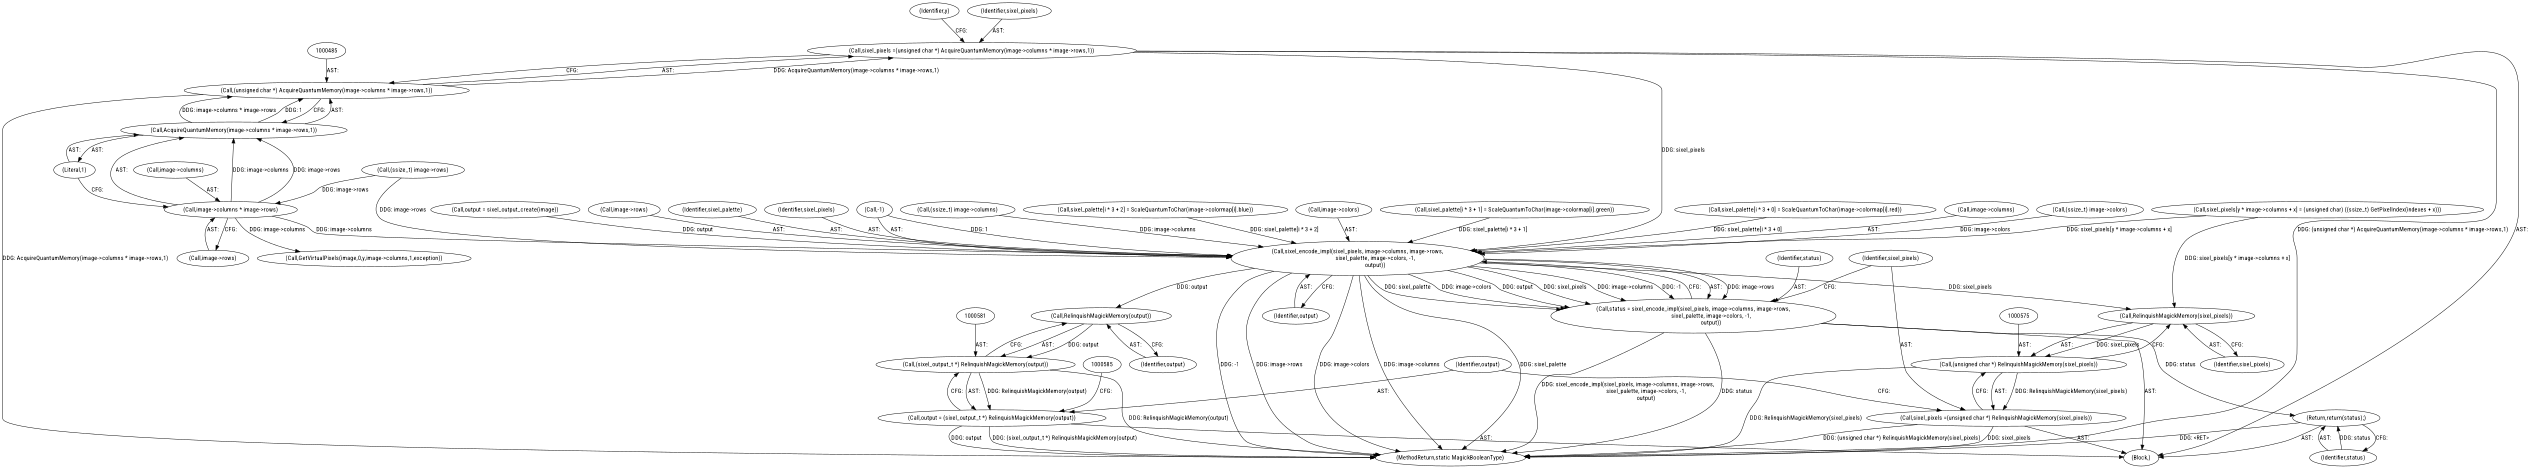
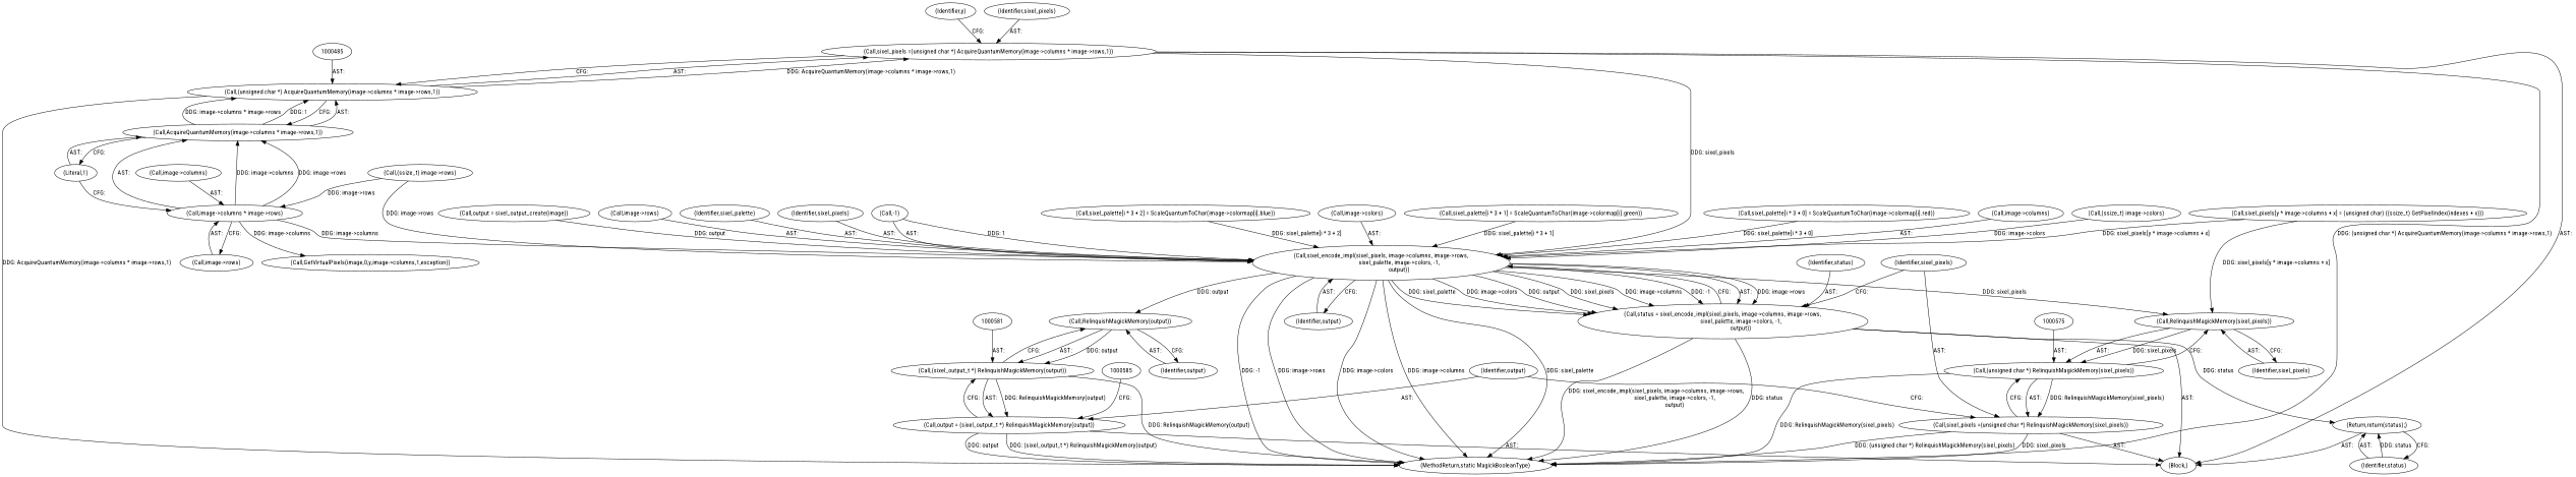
  digraph {
    fontname="Roboto Condensed"
    node [fontname="Roboto Condensed"]
    edge [fontname="Roboto Condensed"]
    n1 [label="(Call,sixel_pixels =(unsigned char *) AcquireQuantumMemory(image->columns * image->rows,1))"]
    n2 [label="(Call,(unsigned char *) AcquireQuantumMemory(image->columns * image->rows,1))"]
    n3 [label="(Call,sixel_encode_impl(sixel_pixels, image->columns, image->rows,\n                          sixel_palette, image->colors, -1,\n                          output))"]
    n4 [label="(MethodReturn,static MagickBooleanType)"]
    n5 [label="(Block,)"]
    n6 [label="(Call,AcquireQuantumMemory(image->columns * image->rows,1))"]
    n7 [label="(Call,status = sixel_encode_impl(sixel_pixels, image->columns, image->rows,\n                          sixel_palette, image->colors, -1,\n                          output))"]
    n8 [label="(Call,RelinquishMagickMemory(sixel_pixels))"]
    n9 [label="(Call,RelinquishMagickMemory(output))"]
    n10 [label="(Identifier,output)"]
    n11 [label="(Literal,1)"]
    n12 [label="(Call,image->columns * image->rows)"]
    n13 [label="(Call,image->rows)"]
    n14 [label="(Call,GetVirtualPixels(image,0,y,image->columns,1,exception))"]
    n15 [label="(Call,(ssize_t) image->rows)"]
    n16 [label="(Return,return(status);)"]
    n17 [label="(Call,(unsigned char *) RelinquishMagickMemory(sixel_pixels))"]
    n18 [label="(Identifier,sixel_pixels)"]
    n19 [label="(Call,(sixel_output_t *) RelinquishMagickMemory(output))"]
    n20 [label="(Identifier,output)"]
    n21 [label="(Identifier,status)"]
    n22 [label="(Call,sixel_pixels =(unsigned char *) RelinquishMagickMemory(sixel_pixels))"]
    n23 [label="(Call,output = (sixel_output_t *) RelinquishMagickMemory(output))"]
    n24 [label="(Identifier,y)"]
    n25 [label="(Call,sixel_palette[i * 3 + 0] = ScaleQuantumToChar(image->colormap[i].red))"]
    n26 [label="(Call,image->columns)"]
    n27 [label="(Call,(ssize_t) image->colors)"]
    n28 [label="(Call,output = sixel_output_create(image))"]
    n29 [label="(Call,image->rows)"]
    n30 [label="(Identifier,sixel_palette)"]
    n31 [label="(Identifier,sixel_pixels)"]
    n32 [label="(Identifier,status)"]
    n33 [label="(Call,-1)"]
-   n34 [label="(Call,(ssize_t) image->columns)"]
    n35 [label="(Call,sixel_pixels[y * image->columns + x] = (unsigned char) ((ssize_t) GetPixelIndex(indexes + x)))"]
    n36 [label="(Call,sixel_palette[i * 3 + 2] = ScaleQuantumToChar(image->colormap[i].blue))"]
    n37 [label="(Identifier,sixel_pixels)"]
    n38 [label="(Call,image->columns)"]
    n39 [label="(Call,image->colors)"]
    n40 [label="(Call,sixel_palette[i * 3 + 1] = ScaleQuantumToChar(image->colormap[i].green))"]
    n41 [label="(Identifier,sixel_pixels)"]
    n42 [label="(Identifier,output)"]
    1000485
    1000575
    1000581
    1000585
    n1 -> n2 [label="CFG: "]
    n1 -> n3 [label="DDG: sixel_pixels"]
    n1 -> n4 [label="DDG: (unsigned char *) AcquireQuantumMemory(image->columns * image->rows,1)"]
    n1 -> n5 [label="AST: "]
    n2 -> n1 [label="AST: "]
    n2 -> n1 [label="DDG: AcquireQuantumMemory(image->columns * image->rows,1)"]
    n2 -> n4 [label="DDG: AcquireQuantumMemory(image->columns * image->rows,1)"]
    n2 -> n6 [label="CFG: "]
    n3 -> n4 [label="DDG: -1"]
    n3 -> n4 [label="DDG: image->rows"]
    n3 -> n4 [label="DDG: image->colors"]
    n3 -> n4 [label="DDG: image->columns"]
    n3 -> n4 [label="DDG: sixel_palette"]
    n3 -> n7 [label="AST: "]
    n3 -> n7 [label="DDG: image->rows"]
    n3 -> n7 [label="DDG: sixel_palette"]
    n3 -> n7 [label="DDG: image->colors"]
    n3 -> n7 [label="DDG: output"]
    n3 -> n7 [label="DDG: sixel_pixels"]
    n3 -> n7 [label="DDG: image->columns"]
    n3 -> n7 [label="DDG: -1"]
    n3 -> n8 [label="DDG: sixel_pixels"]
    n3 -> n9 [label="DDG: output"]
    n3 -> n10 [label="CFG: "]
    n6 -> n2 [label="AST: "]
    n6 -> n2 [label="DDG: image->columns * image->rows"]
    n6 -> n2 [label="DDG: 1"]
-   n6 -> n11 [label="AST: "]
+   n6 -> n11 [label="CFG: "]
    n7 -> n3 [label="CFG: "]
    n7 -> n4 [label="DDG: sixel_encode_impl(sixel_pixels, image->columns, image->rows,\n                          sixel_palette, image->colors, -1,\n                          output)"]
    n7 -> n4 [label="DDG: status"]
    n7 -> n5 [label="AST: "]
    n7 -> n16 [label="DDG: status"]
    n8 -> n17 [label="AST: "]
    n8 -> n17 [label="DDG: sixel_pixels"]
    n8 -> n18 [label="CFG: "]
    n9 -> n19 [label="AST: "]
    n9 -> n19 [label="DDG: output"]
    n9 -> n20 [label="CFG: "]
    n10 -> n3 [label="AST: "]
    n11 -> n6 [label="AST: "]
    n11 -> n12 [label="CFG: "]
    n12 -> n3 [label="DDG: image->columns"]
    n12 -> n6 [label="AST: "]
    n12 -> n6 [label="DDG: image->columns"]
    n12 -> n6 [label="DDG: image->rows"]
    n12 -> n13 [label="CFG: "]
    n12 -> n14 [label="DDG: image->columns"]
    n13 -> n12 [label="AST: "]
    n15 -> n3 [label="DDG: image->rows"]
    n15 -> n12 [label="DDG: image->rows"]
-   n16 -> n4 [label="DDG: <RET>"]
    n16 -> n5 [label="AST: "]
    n16 -> n21 [label="CFG: "]
    n17 -> n4 [label="DDG: RelinquishMagickMemory(sixel_pixels)"]
    n17 -> n8 [label="CFG: "]
    n17 -> n22 [label="AST: "]
    n17 -> n22 [label="DDG: RelinquishMagickMemory(sixel_pixels)"]
    n18 -> n8 [label="AST: "]
    n19 -> n4 [label="DDG: RelinquishMagickMemory(output)"]
    n19 -> n9 [label="CFG: "]
    n19 -> n23 [label="AST: "]
    n19 -> n23 [label="DDG: RelinquishMagickMemory(output)"]
    n20 -> n9 [label="AST: "]
    n21 -> n16 [label="AST: "]
    n21 -> n16 [label="DDG: status"]
    n22 -> n4 [label="DDG: (unsigned char *) RelinquishMagickMemory(sixel_pixels)"]
    n22 -> n4 [label="DDG: sixel_pixels"]
    n22 -> n5 [label="AST: "]
    n22 -> n17 [label="CFG: "]
    n23 -> n4 [label="DDG: output"]
    n23 -> n4 [label="DDG: (sixel_output_t *) RelinquishMagickMemory(output)"]
    n23 -> n5 [label="AST: "]
    n23 -> n19 [label="CFG: "]
    n24 -> n1 [label="CFG: "]
    n25 -> n3 [label="DDG: sixel_palette[i * 3 + 0]"]
    n26 -> n3 [label="AST: "]
    n27 -> n3 [label="DDG: image->colors"]
    n28 -> n3 [label="DDG: output"]
    n29 -> n3 [label="AST: "]
    n30 -> n3 [label="AST: "]
    n31 -> n3 [label="AST: "]
    n32 -> n7 [label="AST: "]
    n33 -> n3 [label="AST: "]
    n33 -> n3 [label="DDG: 1"]
-   n34 -> n3 [label="DDG: image->columns"]
    n35 -> n3 [label="DDG: sixel_pixels[y * image->columns + x]"]
    n35 -> n8 [label="DDG: sixel_pixels[y * image->columns + x]"]
    n36 -> n3 [label="DDG: sixel_palette[i * 3 + 2]"]
    n37 -> n7 [label="CFG: "]
    n37 -> n22 [label="AST: "]
    n38 -> n12 [label="AST: "]
    n39 -> n3 [label="AST: "]
    n40 -> n3 [label="DDG: sixel_palette[i * 3 + 1]"]
    n41 -> n1 [label="AST: "]
    n42 -> n22 [label="CFG: "]
    n42 -> n23 [label="AST: "]
    1000485 -> n2 [label="AST: "]
    1000575 -> n17 [label="AST: "]
    1000581 -> n19 [label="AST: "]
    1000585 -> n23 [label="CFG: "]
  }
